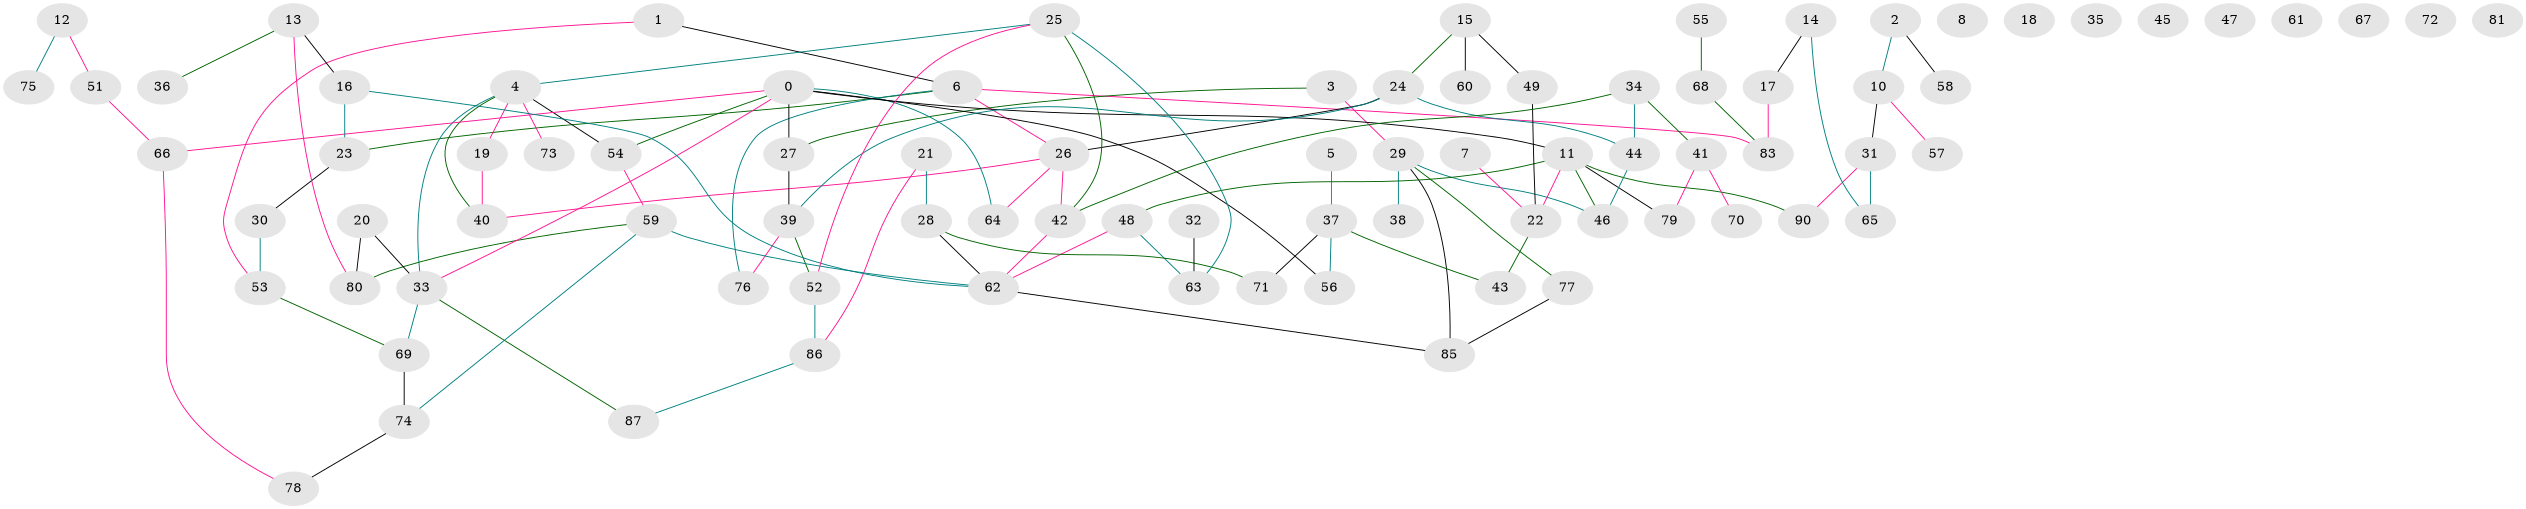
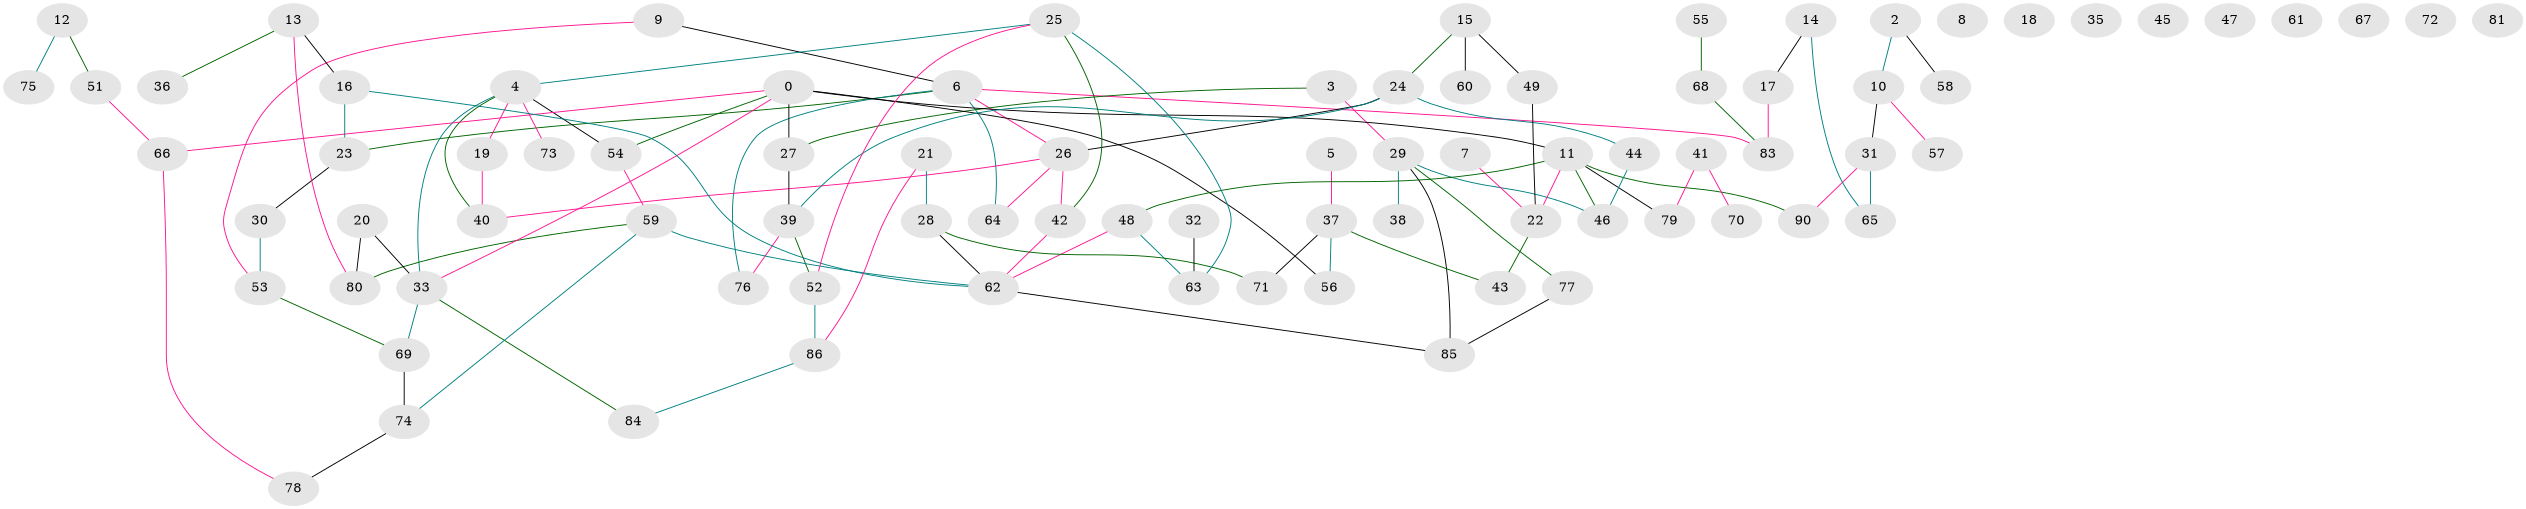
  graph {
    node [color=gray90 style=filled]
    edge [color=deeppink]
-   1
+   1 [label=9]
    6
    53
    23
    26
    64
    76
    83
    69
    2
    10
    58
    31
    57
    3
    27
    29
    39
    46
    38
    77
    85
    4
    19
    33
    40
    54
    73
-   87
+   87 [label=84]
    59
    5
    37
    56
    43
    71
    30
    42
    7
    22
    8
    n41 [label=0]
    11
    66
    48
    n45 [label=90]
    79
    78
    65
    62
    63
    12
    51
    75
    13
    16
    36
    80
    14
    17
    15
    24
    49
    60
    44
    18
    20
    21
    28
    86
    52
    25
    32
    74
-   34
    41
    70
    35
    45
    47
    55
    68
    61
    67
    72
    81
    1 -- 6 [color=black]
    1 -- 53
    6 -- 23 [color=darkgreen]
    6 -- 26
-   n41 -- 64 [color=teal]
+   6 -- 64 [color=teal]
    6 -- 76 [color=teal]
    6 -- 83
    53 -- 69 [color=darkgreen]
    23 -- 30 [color=black]
    26 -- 64
    26 -- 40
    26 -- 42
    69 -- 74 [color=black]
    2 -- 10 [color=teal]
    2 -- 58 [color=black]
    10 -- 31 [color=black]
    10 -- 57
    31 -- n45
    31 -- 65 [color=teal]
    3 -- 27 [color=darkgreen]
    3 -- 29
    27 -- 39 [color=black]
    29 -- 46 [color=teal]
    29 -- 38 [color=teal]
    29 -- 77 [color=darkgreen]
    29 -- 85 [color=black]
    39 -- 76
    39 -- 52 [color=darkgreen]
    77 -- 85 [color=black]
    4 -- 19
    4 -- 33 [color=teal]
    4 -- 40 [color=darkgreen]
    4 -- 54 [color=black]
    4 -- 73
    19 -- 40
    33 -- 69 [color=teal]
    33 -- 87 [color=darkgreen]
    54 -- 59
    59 -- 62 [color=teal]
    59 -- 80 [color=darkgreen]
    59 -- 74 [color=teal]
    5 -- 37
    37 -- 56 [color=teal]
    37 -- 43 [color=darkgreen]
    37 -- 71 [color=black]
    30 -- 53 [color=teal]
    42 -- 62
    7 -- 22
    22 -- 43 [color=darkgreen]
    n41 -- 27 [color=black]
    n41 -- 33
    n41 -- 54 [color=darkgreen]
    n41 -- 56 [color=black]
    n41 -- 11 [color=black]
    n41 -- 66
    11 -- 46 [color=darkgreen]
    11 -- 22
    11 -- 48 [color=darkgreen]
    11 -- n45 [color=darkgreen]
    11 -- 79 [color=black]
    66 -- 78
    48 -- 62
    48 -- 63 [color=teal]
    62 -- 85 [color=black]
-   12 -- 51
+   12 -- 51 [color=darkgreen]
    12 -- 75 [color=teal]
    51 -- 66
    13 -- 16 [color=black]
    13 -- 36 [color=darkgreen]
    13 -- 80
    16 -- 23 [color=teal]
    16 -- 62 [color=teal]
    14 -- 65 [color=teal]
    14 -- 17 [color=black]
    17 -- 83
    15 -- 24 [color=darkgreen]
    15 -- 49 [color=black]
    15 -- 60 [color=black]
    24 -- 26 [color=black]
    24 -- 39 [color=teal]
    24 -- 44 [color=teal]
    49 -- 22 [color=black]
    44 -- 46 [color=teal]
    20 -- 33 [color=black]
    20 -- 80 [color=black]
    21 -- 28 [color=teal]
    21 -- 86
    28 -- 71 [color=darkgreen]
    28 -- 62 [color=black]
    86 -- 87 [color=teal]
    52 -- 86 [color=teal]
    25 -- 4 [color=teal]
    25 -- 42 [color=darkgreen]
    25 -- 63 [color=teal]
    25 -- 52
    32 -- 63 [color=black]
    74 -- 78 [color=black]
-   34 -- 42 [color=darkgreen]
-   34 -- 44 [color=teal]
-   34 -- 41 [color=darkgreen]
    41 -- 79
    41 -- 70
    55 -- 68 [color=darkgreen]
    68 -- 83 [color=darkgreen]
  }
